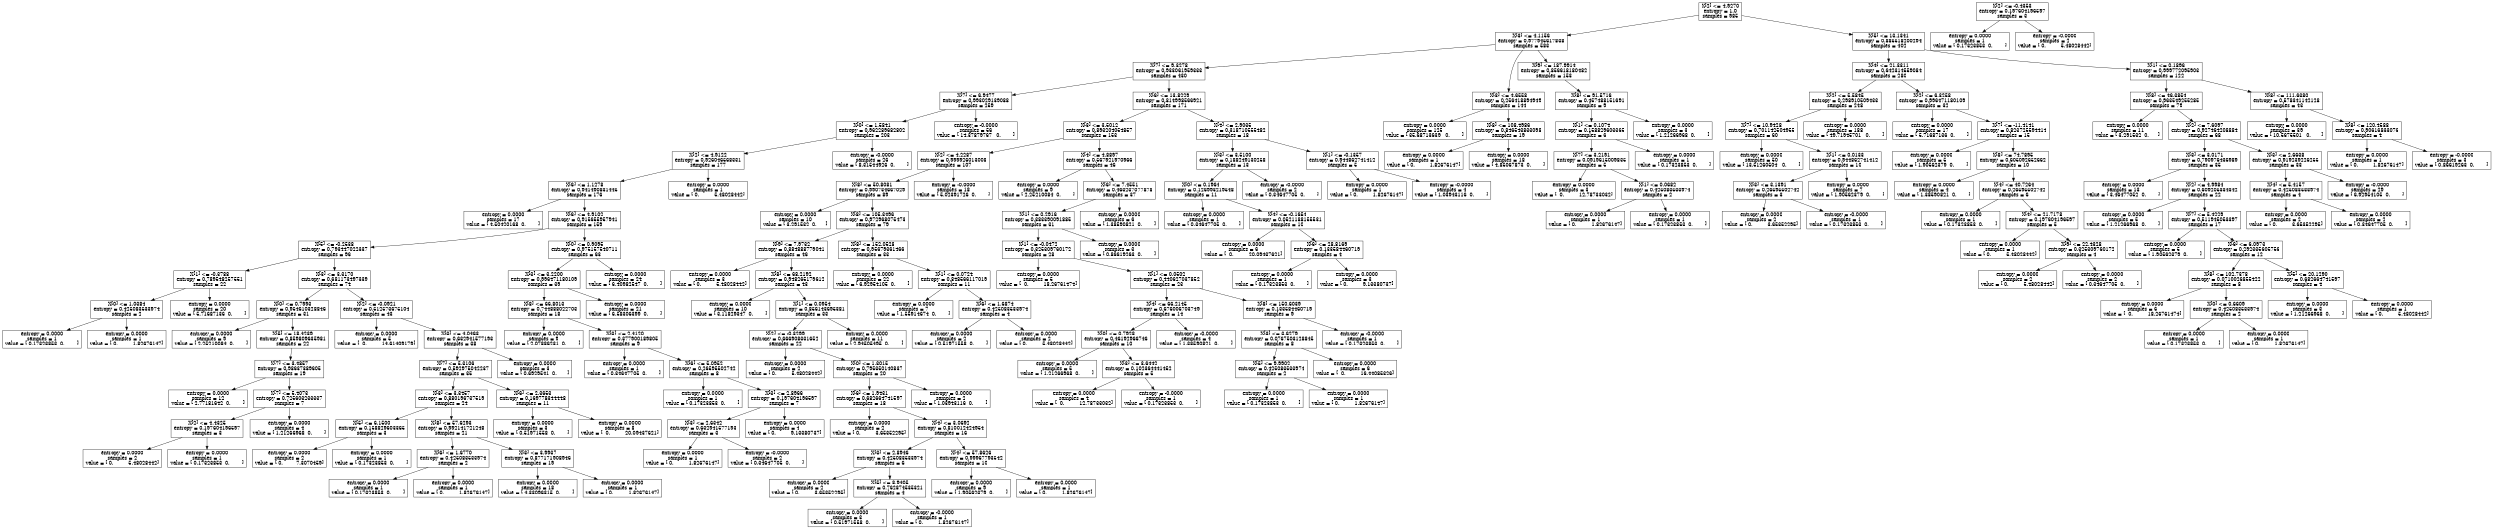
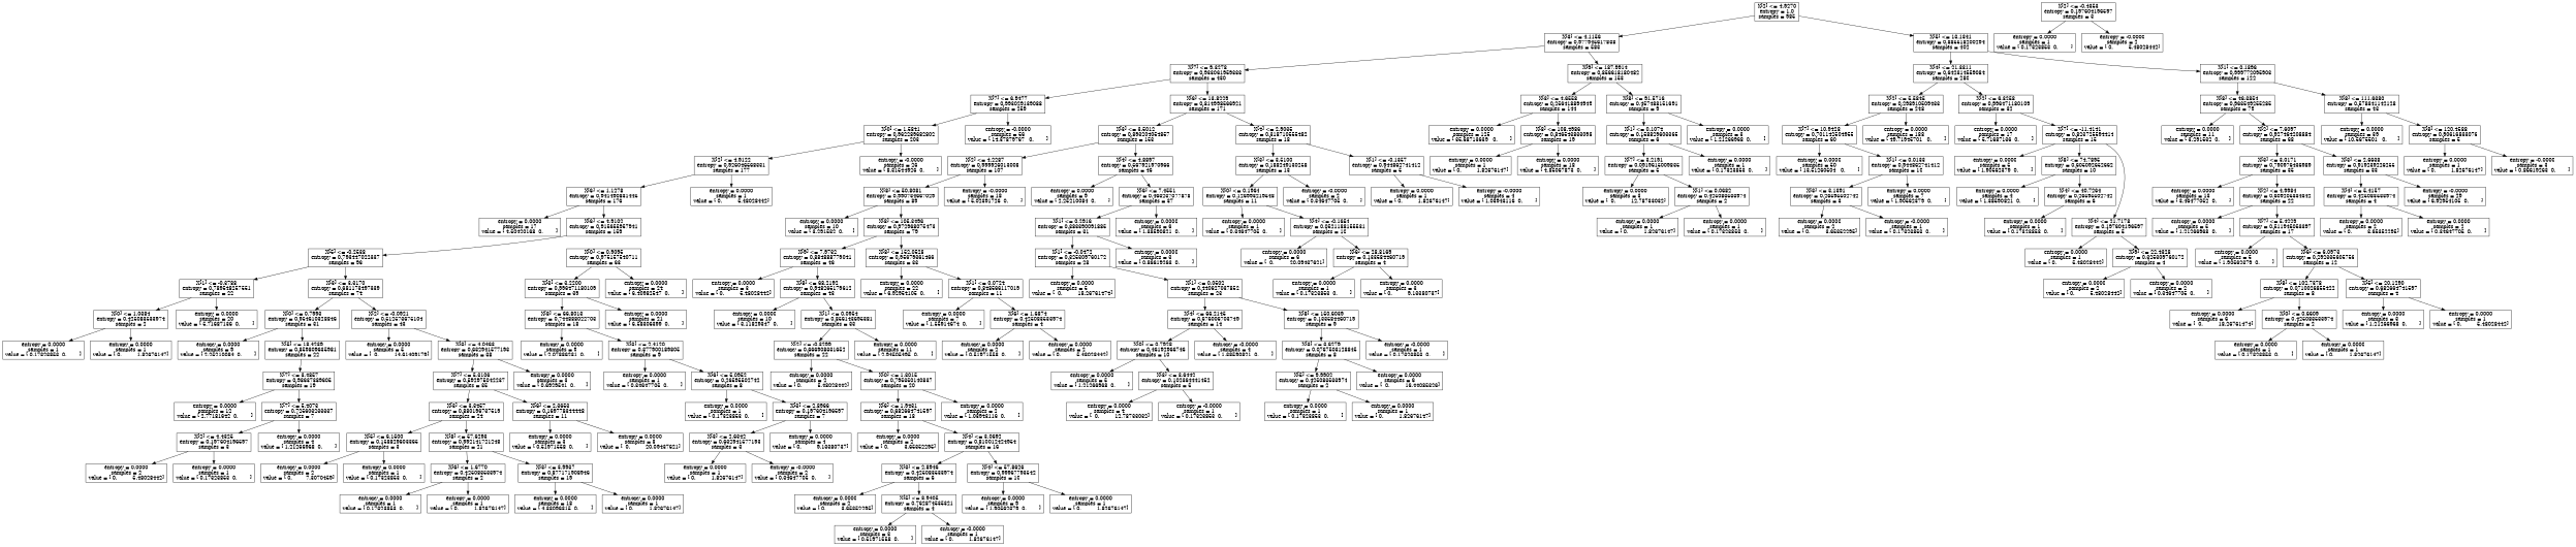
  digraph {
    node [shape=box]
    n1 [label="X[2] <= 4.9270\nentropy = 1.0\nsamples = 985"]
    n2 [label="X[3] <= 4.1156\nentropy = 0.977945617838\nsamples = 583"]
    n3 [label="X[5] <= 13.1341\nentropy = 0.885518200294\nsamples = 402"]
    n4 [label="X[7] <= 9.3278\nentropy = 0.933061959333\nsamples = 430"]
    n5 [label="X[9] <= 187.9914\nentropy = 0.856618180482\nsamples = 153"]
    n6 [label="X[4] <= 21.3311\nentropy = 0.642314559084\nsamples = 280"]
    n7 [label="X[1] <= 0.1896\nentropy = 0.999772095903\nsamples = 122"]
    n8 [label="X[7] <= 6.9477\nentropy = 0.993029139088\nsamples = 259"]
    n9 [label="X[6] <= 13.8229\nentropy = 0.814998566921\nsamples = 171"]
    n10 [label="X[3] <= 4.6558\nentropy = 0.256418894949\nsamples = 144"]
    n11 [label="X[8] <= 91.5716\nentropy = 0.457488151691\nsamples = 9"]
    n12 [label="X[0] <= 1.5841\nentropy = 0.962289682802\nsamples = 203"]
    n13 [label="entropy = -0.0000\nsamples = 56\nvalue = [ 14.37879767   0.        ]"]
    n14 [label="X[3] <= 3.5012\nentropy = 0.893204054857\nsamples = 153"]
    n15 [label="X[4] <= 2.9035\nentropy = 0.318710555482\nsamples = 18"]
    n16 [label="X[2] <= 4.9122\nentropy = 0.926046568331\nsamples = 177"]
    n17 [label="entropy = -0.0000\nsamples = 26\nvalue = [ 8.31544926  0.        ]"]
    n18 [label="X[6] <= 1.1278\nentropy = 0.941490831445\nsamples = 176"]
    n19 [label="entropy = 0.0000\nsamples = 1\nvalue = [ 0.          5.48028442]"]
    n20 [label="entropy = 0.0000\nsamples = 17\nvalue = [ 4.50420168  0.        ]"]
    n21 [label="X[6] <= 4.9102\nentropy = 0.915655957941\nsamples = 159"]
    n22 [label="X[5] <= -0.2538\nentropy = 0.793447022337\nsamples = 96"]
    n23 [label="X[0] <= 0.9095\nentropy = 0.975157540711\nsamples = 63"]
    n24 [label="X[1] <= -0.3788\nentropy = 0.789548257551\nsamples = 22"]
    n25 [label="X[3] <= 3.3170\nentropy = 0.681173497339\nsamples = 74"]
    n26 [label="X[3] <= 3.2200\nentropy = 0.996471180109\nsamples = 39"]
    n27 [label="entropy = 0.0000\nsamples = 24\nvalue = [ 6.40982547  0.        ]"]
    n28 [label="X[0] <= 1.0384\nentropy = 0.425083533974\nsamples = 2"]
    n29 [label="entropy = 0.0000\nsamples = 20\nvalue = [ 5.71687136  0.        ]"]
    n30 [label="X[0] <= 0.7993\nentropy = 0.954610328846\nsamples = 31"]
    n31 [label="X[2] <= -0.0921\nentropy = 0.512573675104\nsamples = 43"]
    n32 [label="entropy = 0.0000\nsamples = 1\nvalue = [ 0.17323853  0.        ]"]
    n33 [label="entropy = 0.0000\nsamples = 1\nvalue = [ 0.          1.82676147]"]
    n34 [label="entropy = 0.0000\nsamples = 9\nvalue = [ 2.25210084  0.        ]"]
    n35 [label="X[5] <= 18.4239\nentropy = 0.859809635981\nsamples = 22"]
    n36 [label="entropy = 0.0000\nsamples = 5\nvalue = [  0.          14.61409179]"]
    n37 [label="X[3] <= 4.0463\nentropy = 0.632941577193\nsamples = 38"]
    n38 [label="X[7] <= 3.4857\nentropy = 0.98637389605\nsamples = 19"]
    n39 [label="entropy = 0.0000\nsamples = 12\nvalue = [ 2.77181642  0.        ]"]
    n40 [label="X[7] <= 5.4073\nentropy = 0.725603233337\nsamples = 7"]
    n41 [label="X[2] <= -0.4353\nentropy = 0.197604196597\nsamples = 3"]
    n42 [label="entropy = 0.0000\nsamples = 1\nvalue = [ 0.17323853  0.        ]"]
    n43 [label="entropy = -0.0000\nsamples = 2\nvalue = [ 0.          5.48028442]"]
    n44 [label="X[2] <= 4.4325\nentropy = 0.197604196597\nsamples = 3"]
    n45 [label="entropy = 0.0000\nsamples = 4\nvalue = [ 1.21266968  0.        ]"]
    n46 [label="entropy = 0.0000\nsamples = 2\nvalue = [ 0.          5.48028442]"]
    n47 [label="entropy = 0.0000\nsamples = 1\nvalue = [ 0.17323853  0.        ]"]
    n48 [label="X[7] <= 5.3106\nentropy = 0.592975042237\nsamples = 35"]
    n49 [label="entropy = 0.0000\nsamples = 3\nvalue = [ 0.6929541  0.       ]"]
    n50 [label="X[3] <= 3.3457\nentropy = 0.880196737519\nsamples = 24"]
    n51 [label="X[6] <= 2.3653\nentropy = 0.169778344448\nsamples = 11"]
    n52 [label="X[5] <= 6.1500\nentropy = 0.158829603365\nsamples = 3"]
    n53 [label="X[8] <= 57.6293\nentropy = 0.992141721248\nsamples = 21"]
    n54 [label="entropy = 0.0000\nsamples = 3\nvalue = [ 0.51971558  0.        ]"]
    n55 [label="entropy = 0.0000\nsamples = 8\nvalue = [  0.          20.09437621]"]
    n56 [label="entropy = 0.0000\nsamples = 2\nvalue = [ 0.         7.3070459]"]
    n57 [label="entropy = 0.0000\nsamples = 1\nvalue = [ 0.17323853  0.        ]"]
    n58 [label="X[6] <= 1.6770\nentropy = 0.425083533974\nsamples = 2"]
    n59 [label="X[3] <= 3.9937\nentropy = 0.877171908946\nsamples = 19"]
    n60 [label="entropy = 0.0000\nsamples = 1\nvalue = [ 0.17323853  0.        ]"]
    n61 [label="entropy = 0.0000\nsamples = 1\nvalue = [ 0.          1.82676147]"]
    n62 [label="entropy = 0.0000\nsamples = 18\nvalue = [ 4.33096315  0.        ]"]
    n63 [label="entropy = 0.0000\nsamples = 1\nvalue = [ 0.          1.82676147]"]
    n64 [label="X[8] <= 66.8013\nentropy = 0.744888022703\nsamples = 18"]
    n65 [label="entropy = 0.0000\nsamples = 21\nvalue = [ 6.58306399  0.        ]"]
    n66 [label="entropy = 0.0000\nsamples = 9\nvalue = [ 2.07886231  0.        ]"]
    n67 [label="X[3] <= 2.4120\nentropy = 0.377900189805\nsamples = 9"]
    n68 [label="entropy = 0.0000\nsamples = 1\nvalue = [ 0.34647705  0.        ]"]
    n69 [label="X[6] <= 5.0952\nentropy = 0.26595502742\nsamples = 8"]
    n70 [label="entropy = 0.0000\nsamples = 1\nvalue = [ 0.17323853  0.        ]"]
    n71 [label="X[3] <= 2.8966\nentropy = 0.197604196597\nsamples = 7"]
    n72 [label="X[3] <= 2.6342\nentropy = 0.632941577193\nsamples = 3"]
    n73 [label="entropy = 0.0000\nsamples = 4\nvalue = [ 0.          9.13380737]"]
    n74 [label="entropy = 0.0000\nsamples = 1\nvalue = [ 0.          1.82676147]"]
    n75 [label="entropy = -0.0000\nsamples = 2\nvalue = [ 0.34647705  0.        ]"]
    n76 [label="X[2] <= 4.2287\nentropy = 0.999926013008\nsamples = 107"]
    n77 [label="X[4] <= 4.8897\nentropy = 0.567921970966\nsamples = 46"]
    n78 [label="X[3] <= 3.5100\nentropy = 0.188249130258\nsamples = 13"]
    n79 [label="X[1] <= -0.1357\nentropy = 0.944862741412\nsamples = 5"]
    n80 [label="X[8] <= 50.8081\nentropy = 0.990734667029\nsamples = 89"]
    n81 [label="entropy = -0.0000\nsamples = 18\nvalue = [ 5.02391726  0.        ]"]
    n82 [label="entropy = 0.0000\nsamples = 9\nvalue = [ 2.25210084  0.        ]"]
    n83 [label="X[6] <= 7.4551\nentropy = 0.463237077878\nsamples = 37"]
    n84 [label="entropy = 0.0000\nsamples = 10\nvalue = [ 3.291532  0.      ]"]
    n85 [label="X[8] <= 105.3496\nentropy = 0.972968075473\nsamples = 79"]
    n86 [label="X[9] <= 7.9732\nentropy = 0.884888779041\nsamples = 46"]
    n87 [label="X[8] <= 152.0528\nentropy = 0.95679361466\nsamples = 33"]
    n88 [label="entropy = 0.0000\nsamples = 3\nvalue = [ 0.          5.48028442]"]
    n89 [label="X[8] <= 68.2192\nentropy = 0.948265179612\nsamples = 43"]
    n90 [label="entropy = 0.0000\nsamples = 22\nvalue = [ 6.92954105  0.        ]"]
    n91 [label="X[1] <= 0.0724\nentropy = 0.848566117019\nsamples = 11"]
    n92 [label="entropy = 0.0000\nsamples = 10\nvalue = [ 3.11829347  0.        ]"]
    n93 [label="X[1] <= 0.0954\nentropy = 0.856143695381\nsamples = 33"]
    n94 [label="X[2] <= -0.3299\nentropy = 0.666908331652\nsamples = 22"]
    n95 [label="entropy = 0.0000\nsamples = 11\nvalue = [ 2.94505495  0.        ]"]
    n96 [label="entropy = 0.0000\nsamples = 2\nvalue = [ 0.          5.48028442]"]
    n97 [label="X[0] <= 1.3015\nentropy = 0.795350140837\nsamples = 20"]
    n98 [label="X[6] <= 1.9431\nentropy = 0.682664741597\nsamples = 18"]
    n99 [label="entropy = 0.0000\nsamples = 2\nvalue = [ 1.03943116  0.        ]"]
    n100 [label="entropy = 0.0000\nsamples = 2\nvalue = [ 0.          3.65352295]"]
    n101 [label="X[4] <= 3.0692\nentropy = 0.810012424954\nsamples = 16"]
    n102 [label="X[3] <= 2.8946\nentropy = 0.425083533974\nsamples = 6"]
    n103 [label="X[4] <= 57.8626\nentropy = 0.99967793542\nsamples = 10"]
    n104 [label="entropy = 0.0000\nsamples = 2\nvalue = [ 0.          3.65352295]"]
    n105 [label="X[5] <= 8.9405\nentropy = 0.762874535321\nsamples = 4"]
    n106 [label="entropy = 0.0000\nsamples = 9\nvalue = [ 1.90562379  0.        ]"]
    n107 [label="entropy = 0.0000\nsamples = 1\nvalue = [ 0.          1.82676147]"]
    n108 [label="entropy = 0.0000\nsamples = 3\nvalue = [ 0.51971558  0.        ]"]
    n109 [label="entropy = -0.0000\nsamples = 1\nvalue = [ 0.          1.82676147]"]
    n110 [label="entropy = 0.0000\nsamples = 7\nvalue = [ 1.55914674  0.        ]"]
    n111 [label="X[6] <= 1.6874\nentropy = 0.425083533974\nsamples = 4"]
    n112 [label="entropy = 0.0000\nsamples = 2\nvalue = [ 0.51971558  0.        ]"]
    n113 [label="entropy = 0.0000\nsamples = 2\nvalue = [ 0.          5.48028442]"]
    n114 [label="X[1] <= 0.2916\nentropy = 0.383390091885\nsamples = 31"]
    n115 [label="entropy = 0.0000\nsamples = 6\nvalue = [ 1.38590821  0.        ]"]
    n116 [label="X[1] <= -0.0472\nentropy = 0.325309760172\nsamples = 28"]
    n117 [label="entropy = 0.0000\nsamples = 3\nvalue = [ 0.86619263  0.        ]"]
    n118 [label="entropy = 0.0000\nsamples = 5\nvalue = [  0.          18.26761474]"]
    n119 [label="X[1] <= 0.0502\nentropy = 0.440627037852\nsamples = 23"]
    n120 [label="X[4] <= 66.2145\nentropy = 0.676006703749\nsamples = 14"]
    n121 [label="X[8] <= 150.6039\nentropy = 0.133584460719\nsamples = 9"]
    n122 [label="X[0] <= 0.7928\nentropy = 0.46192966746\nsamples = 10"]
    n123 [label="entropy = -0.0000\nsamples = 4\nvalue = [ 1.38590821  0.        ]"]
    n124 [label="X[3] <= 3.6279\nentropy = 0.0767503128845\nsamples = 8"]
    n125 [label="entropy = -0.0000\nsamples = 1\nvalue = [ 0.17323853  0.        ]"]
    n126 [label="entropy = 0.0000\nsamples = 5\nvalue = [ 1.21266968  0.        ]"]
    n127 [label="X[3] <= 3.6442\nentropy = 0.102364441452\nsamples = 5"]
    n128 [label="entropy = 0.0000\nsamples = 4\nvalue = [  0.          12.78733032]"]
    n129 [label="entropy = -0.0000\nsamples = 1\nvalue = [ 0.17323853  0.        ]"]
    n130 [label="X[5] <= 9.9902\nentropy = 0.425083533974\nsamples = 2"]
    n131 [label="entropy = 0.0000\nsamples = 6\nvalue = [  0.          16.44085326]"]
    n132 [label="entropy = 0.0000\nsamples = 1\nvalue = [ 0.17323853  0.        ]"]
    n133 [label="entropy = 0.0000\nsamples = 1\nvalue = [ 0.          1.82676147]"]
    n134 [label="X[0] <= 0.1964\nentropy = 0.126993219548\nsamples = 11"]
    n135 [label="entropy = -0.0000\nsamples = 2\nvalue = [ 0.34647705  0.        ]"]
    n136 [label="entropy = 0.0000\nsamples = 1\nvalue = [ 0.          1.82676147]"]
    n137 [label="entropy = -0.0000\nsamples = 4\nvalue = [ 1.03943116  0.        ]"]
    n138 [label="entropy = 0.0000\nsamples = 1\nvalue = [ 0.34647705  0.        ]"]
    n139 [label="X[4] <= -0.1654\nentropy = 0.0521188155531\nsamples = 10"]
    n140 [label="entropy = 0.0000\nsamples = 6\nvalue = [  0.          20.09437621]"]
    n141 [label="X[6] <= 28.8169\nentropy = 0.133584460719\nsamples = 4"]
    n142 [label="entropy = 0.0000\nsamples = 1\nvalue = [ 0.17323853  0.        ]"]
    n143 [label="entropy = 0.0000\nsamples = 3\nvalue = [ 0.          9.13380737]"]
    n144 [label="entropy = 0.0000\nsamples = 125\nvalue = [ 35.68713639   0.        ]"]
    n145 [label="X[8] <= 108.4986\nentropy = 0.846543833098\nsamples = 19"]
    n146 [label="X[1] <= 0.1074\nentropy = 0.158829603365\nsamples = 6"]
    n147 [label="entropy = 0.0000\nsamples = 3\nvalue = [ 1.21266968  0.        ]"]
    n148 [label="entropy = 0.0000\nsamples = 1\nvalue = [ 0.          1.82676147]"]
    n149 [label="entropy = 0.0000\nsamples = 18\nvalue = [ 4.85067873  0.        ]"]
    n150 [label="X[7] <= 3.2191\nentropy = 0.0919615009835\nsamples = 5"]
    n151 [label="entropy = 0.0000\nsamples = 1\nvalue = [ 0.17323853  0.        ]"]
    n152 [label="entropy = 0.0000\nsamples = 3\nvalue = [  0.          12.78733032]"]
    n153 [label="X[1] <= 0.0682\nentropy = 0.425083533974\nsamples = 2"]
    n154 [label="entropy = 0.0000\nsamples = 1\nvalue = [ 0.          1.82676147]"]
    n155 [label="entropy = 0.0000\nsamples = 1\nvalue = [ 0.17323853  0.        ]"]
    n156 [label="X[2] <= 5.5845\nentropy = 0.298910509433\nsamples = 248"]
    n157 [label="X[2] <= 6.3258\nentropy = 0.996471180109\nsamples = 32"]
    n158 [label="X[8] <= 46.3854\nentropy = 0.963549255285\nsamples = 79"]
    n159 [label="X[8] <= 111.6380\nentropy = 0.578341142128\nsamples = 43"]
    n160 [label="X[7] <= 10.9428\nentropy = 0.701142504955\nsamples = 60"]
    n161 [label="entropy = 0.0000\nsamples = 188\nvalue = [ 49.71945701   0.        ]"]
    n162 [label="entropy = 0.0000\nsamples = 17\nvalue = [ 5.71687136  0.        ]"]
    n163 [label="X[7] <= -11.4141\nentropy = 0.823725594414\nsamples = 15"]
    n164 [label="entropy = 0.0000\nsamples = 50\nvalue = [ 13.51260504   0.        ]"]
    n165 [label="X[1] <= 0.0133\nentropy = 0.944862741412\nsamples = 10"]
    n166 [label="X[3] <= 3.1391\nentropy = 0.26595502742\nsamples = 3"]
    n167 [label="entropy = 0.0000\nsamples = 7\nvalue = [ 1.90562379  0.        ]"]
    n168 [label="entropy = 0.0000\nsamples = 2\nvalue = [ 0.          3.65352295]"]
    n169 [label="entropy = -0.0000\nsamples = 1\nvalue = [ 0.17323853  0.        ]"]
    n170 [label="entropy = 0.0000\nsamples = 5\nvalue = [ 1.90562379  0.        ]"]
    n171 [label="X[8] <= 74.7895\nentropy = 0.605092652662\nsamples = 10"]
    n172 [label="entropy = 0.0000\nsamples = 4\nvalue = [ 1.38590821  0.        ]"]
    n173 [label="X[4] <= 40.7264\nentropy = 0.26595502742\nsamples = 6"]
    n174 [label="X[4] <= 21.7178\nentropy = 0.197604196597\nsamples = 5"]
    n175 [label="entropy = 0.0000\nsamples = 1\nvalue = [ 0.17323853  0.        ]"]
    n176 [label="entropy = 0.0000\nsamples = 1\nvalue = [ 0.          5.48028442]"]
    n177 [label="X[9] <= 22.4328\nentropy = 0.325309760172\nsamples = 4"]
    n178 [label="entropy = 0.0000\nsamples = 2\nvalue = [ 0.          5.48028442]"]
    n179 [label="entropy = 0.0000\nsamples = 2\nvalue = [ 0.34647705  0.        ]"]
    n180 [label="entropy = 0.0000\nsamples = 11\nvalue = [ 3.291532  0.      ]"]
    n181 [label="X[2] <= 7.6097\nentropy = 0.927464208884\nsamples = 68"]
    n182 [label="entropy = 0.0000\nsamples = 39\nvalue = [ 10.5675501   0.       ]"]
-   n183 [label="X[8] <= 120.4588\nentropy = 0.90616833076\nsamples = 4"]
+   n183 [label="X[8] <= 120.4588\nentropy = 0.90616833076\nsamples = 5"]
    n184 [label="X[3] <= 3.0171\nentropy = 0.790976436989\nsamples = 35"]
    n185 [label="X[3] <= 2.6638\nentropy = 0.919239226255\nsamples = 33"]
    n186 [label="entropy = 0.0000\nsamples = 13\nvalue = [ 3.46477052  0.        ]"]
    n187 [label="X[2] <= 4.9984\nentropy = 0.609205334342\nsamples = 22"]
    n188 [label="X[4] <= 5.4157\nentropy = 0.425083533974\nsamples = 4"]
    n189 [label="entropy = -0.0000\nsamples = 29\nvalue = [ 6.92954105  0.        ]"]
    n190 [label="entropy = 0.0000\nsamples = 5\nvalue = [ 1.21266968  0.        ]"]
    n191 [label="X[7] <= 5.4229\nentropy = 0.511945053397\nsamples = 17"]
    n192 [label="entropy = 0.0000\nsamples = 5\nvalue = [ 1.90562379  0.        ]"]
    n193 [label="X[6] <= 6.0973\nentropy = 0.292335605756\nsamples = 12"]
    n194 [label="X[8] <= 102.7378\nentropy = 0.0710026855422\nsamples = 8"]
    n195 [label="X[5] <= 20.1290\nentropy = 0.682664741597\nsamples = 4"]
    n196 [label="entropy = 0.0000\nsamples = 6\nvalue = [  0.          18.26761474]"]
    n197 [label="X[0] <= 0.6609\nentropy = 0.425083533974\nsamples = 2"]
    n198 [label="entropy = 0.0000\nsamples = 3\nvalue = [ 1.21266968  0.        ]"]
    n199 [label="entropy = 0.0000\nsamples = 1\nvalue = [ 0.          5.48028442]"]
    n200 [label="entropy = 0.0000\nsamples = 1\nvalue = [ 0.17323853  0.        ]"]
    n201 [label="entropy = 0.0000\nsamples = 1\nvalue = [ 0.          1.82676147]"]
    n202 [label="entropy = 0.0000\nsamples = 2\nvalue = [ 0.          3.65352295]"]
    n203 [label="entropy = 0.0000\nsamples = 2\nvalue = [ 0.34647705  0.        ]"]
    n204 [label="entropy = 0.0000\nsamples = 1\nvalue = [ 0.          1.82676147]"]
    n205 [label="entropy = -0.0000\nsamples = 3\nvalue = [ 0.86619263  0.        ]"]
    n1 -> n2
    n1 -> n3
    n2 -> n4
    n2 -> n5
    n3 -> n6
    n3 -> n7
    n4 -> n8
    n4 -> n9
-   n2 -> n10
+   n5 -> n10
    n5 -> n11
    n6 -> n156
    n6 -> n157
    n7 -> n158
    n7 -> n159
    n8 -> n12
    n8 -> n13
    n9 -> n14
    n9 -> n15
    n10 -> n144
    n10 -> n145
    n11 -> n146
    n11 -> n147
    n12 -> n16
    n12 -> n17
    n14 -> n76
    n14 -> n77
    n15 -> n78
    n15 -> n79
    n16 -> n18
    n16 -> n19
    n18 -> n20
    n18 -> n21
    n21 -> n22
-   n21 -> n23
    n22 -> n24
    n22 -> n25
    n23 -> n26
    n23 -> n27
    n24 -> n28
    n24 -> n29
    n25 -> n30
    n25 -> n31
    n26 -> n64
    n26 -> n65
    n28 -> n32
    n28 -> n33
    n30 -> n34
    n30 -> n35
    n31 -> n36
    n31 -> n37
    n35 -> n38
    n37 -> n48
    n37 -> n49
    n38 -> n39
    n38 -> n40
    n40 -> n44
    n40 -> n45
    n41 -> n42
    n41 -> n43
    n44 -> n46
    n44 -> n47
    n48 -> n50
    n48 -> n51
    n50 -> n52
    n50 -> n53
    n51 -> n54
    n51 -> n55
    n52 -> n56
    n52 -> n57
    n53 -> n58
    n53 -> n59
    n58 -> n60
    n58 -> n61
    n59 -> n62
    n59 -> n63
    n64 -> n66
    n64 -> n67
    n67 -> n68
    n67 -> n69
    n69 -> n70
    n69 -> n71
    n71 -> n72
    n71 -> n73
    n72 -> n74
    n72 -> n75
    n76 -> n80
    n76 -> n81
    n77 -> n82
    n77 -> n83
    n78 -> n134
    n78 -> n135
    n79 -> n136
    n79 -> n137
    n80 -> n84
    n80 -> n85
    n83 -> n114
    n83 -> n115
    n85 -> n86
    n85 -> n87
    n86 -> n88
    n86 -> n89
    n87 -> n90
    n87 -> n91
    n89 -> n92
    n89 -> n93
    n91 -> n110
    n91 -> n111
    n93 -> n94
    n93 -> n95
    n94 -> n96
    n94 -> n97
    n97 -> n98
    n97 -> n99
    n98 -> n100
    n98 -> n101
    n101 -> n102
    n101 -> n103
    n102 -> n104
    n102 -> n105
    n103 -> n106
    n103 -> n107
    n105 -> n108
    n105 -> n109
    n111 -> n112
    n111 -> n113
    n114 -> n116
    n114 -> n117
    n116 -> n118
    n116 -> n119
    n119 -> n120
    n119 -> n121
    n120 -> n122
    n120 -> n123
    n121 -> n124
    n121 -> n125
    n122 -> n126
    n122 -> n127
    n124 -> n130
    n124 -> n131
    n127 -> n128
    n127 -> n129
    n130 -> n132
    n130 -> n133
    n134 -> n138
    n134 -> n139
    n139 -> n140
    n139 -> n141
    n141 -> n142
    n141 -> n143
    n145 -> n148
    n145 -> n149
    n146 -> n150
    n146 -> n151
    n150 -> n152
    n150 -> n153
    n153 -> n154
    n153 -> n155
    n156 -> n160
    n156 -> n161
    n157 -> n162
    n157 -> n163
    n158 -> n180
    n158 -> n181
    n159 -> n182
    n159 -> n183
    n160 -> n164
    n160 -> n165
    n163 -> n170
    n163 -> n171
    n165 -> n166
    n165 -> n167
    n166 -> n168
    n166 -> n169
    n171 -> n172
    n171 -> n173
-   n173 -> n174
+   n163 -> n174
    n173 -> n175
    n174 -> n176
    n174 -> n177
    n177 -> n178
    n177 -> n179
    n181 -> n184
    n181 -> n185
    n183 -> n204
    n183 -> n205
    n184 -> n186
    n184 -> n187
    n185 -> n188
    n185 -> n189
    n187 -> n190
    n187 -> n191
    n188 -> n202
    n188 -> n203
    n191 -> n192
    n191 -> n193
    n193 -> n194
    n193 -> n195
    n194 -> n196
    n194 -> n197
    n195 -> n198
    n195 -> n199
    n197 -> n200
    n197 -> n201
  }
